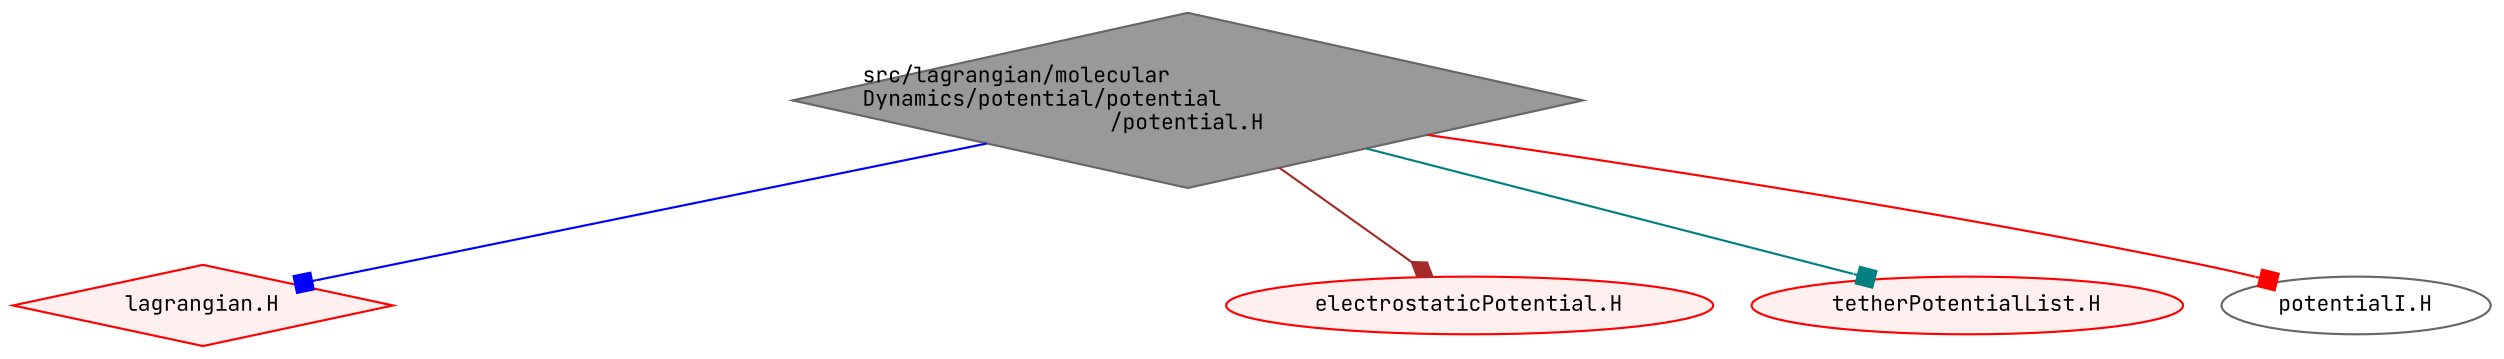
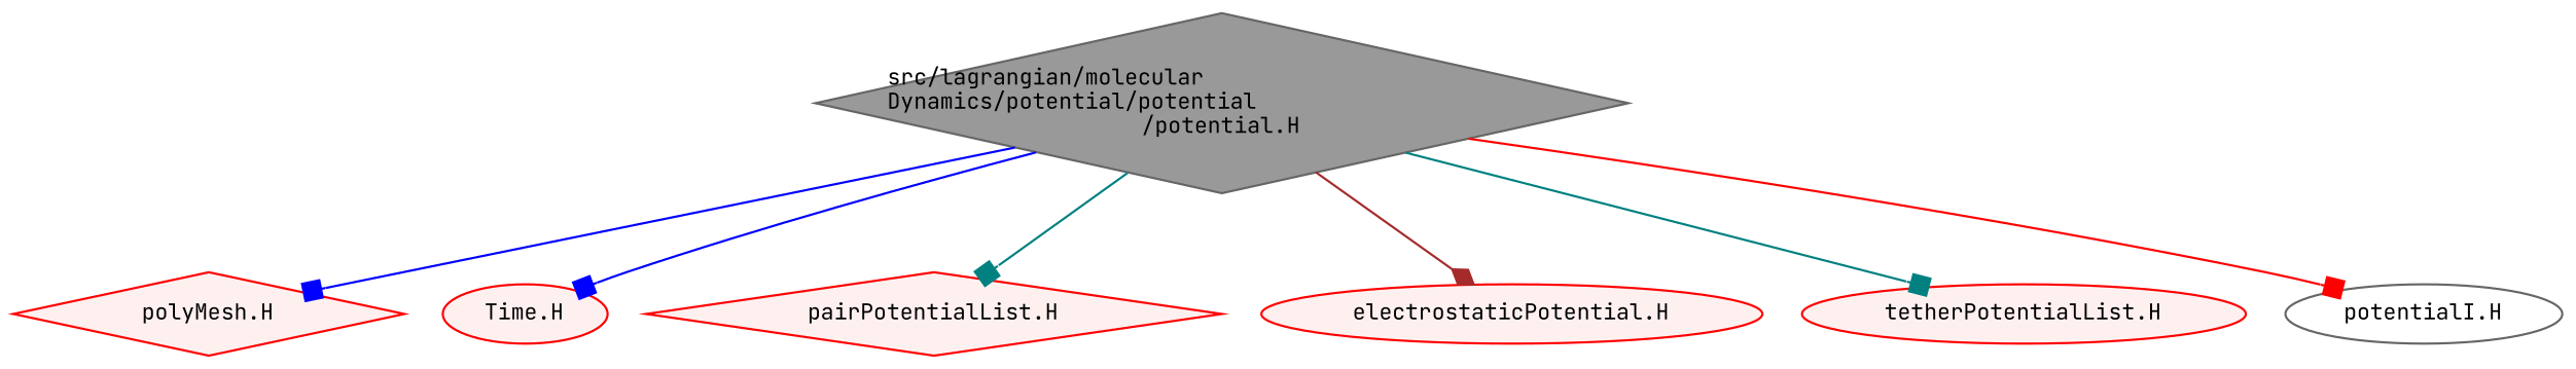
  digraph {
    fontname="JetBrains Mono"
    node [color=red fillcolor="#FFF0F0" fontname="JetBrains Mono" fontsize=10 shape=ellipse style=filled]
    edge [arrowhead=box color=blue fontname="JetBrains Mono" fontsize=10 labelfontname=Helvetica labelfontsize=10 style=solid]
    n1 [color=gray40 fillcolor=grey60 fontcolor=black height=0.2 label="src/lagrangian/molecular\lDynamics/potential/potential\l/potential.H" shape=diamond width=0.4]
-   n2 [height=0.2 label="lagrangian.H" shape=diamond width=0.4]
+   n2 [height=0.2 label="polyMesh.H" shape=diamond width=0.4]
+   n3 [height=0.2 label="Time.H" width=0.4]
+   n4 [height=0.2 label="pairPotentialList.H" shape=diamond width=0.4]
    n5 [height=0.2 label="electrostaticPotential.H" width=0.4]
    n6 [height=0.2 label="tetherPotentialList.H" width=0.4]
    n7 [color=grey40 fillcolor=white height=0.2 label="potentialI.H" width=0.4]
    n1 -> n2
+   n1 -> n3
+   n1 -> n4 [color=teal]
    n1 -> n5 [arrowhead=diamond color=brown]
    n1 -> n6 [color=teal]
    n1 -> n7 [color=red]
  }
